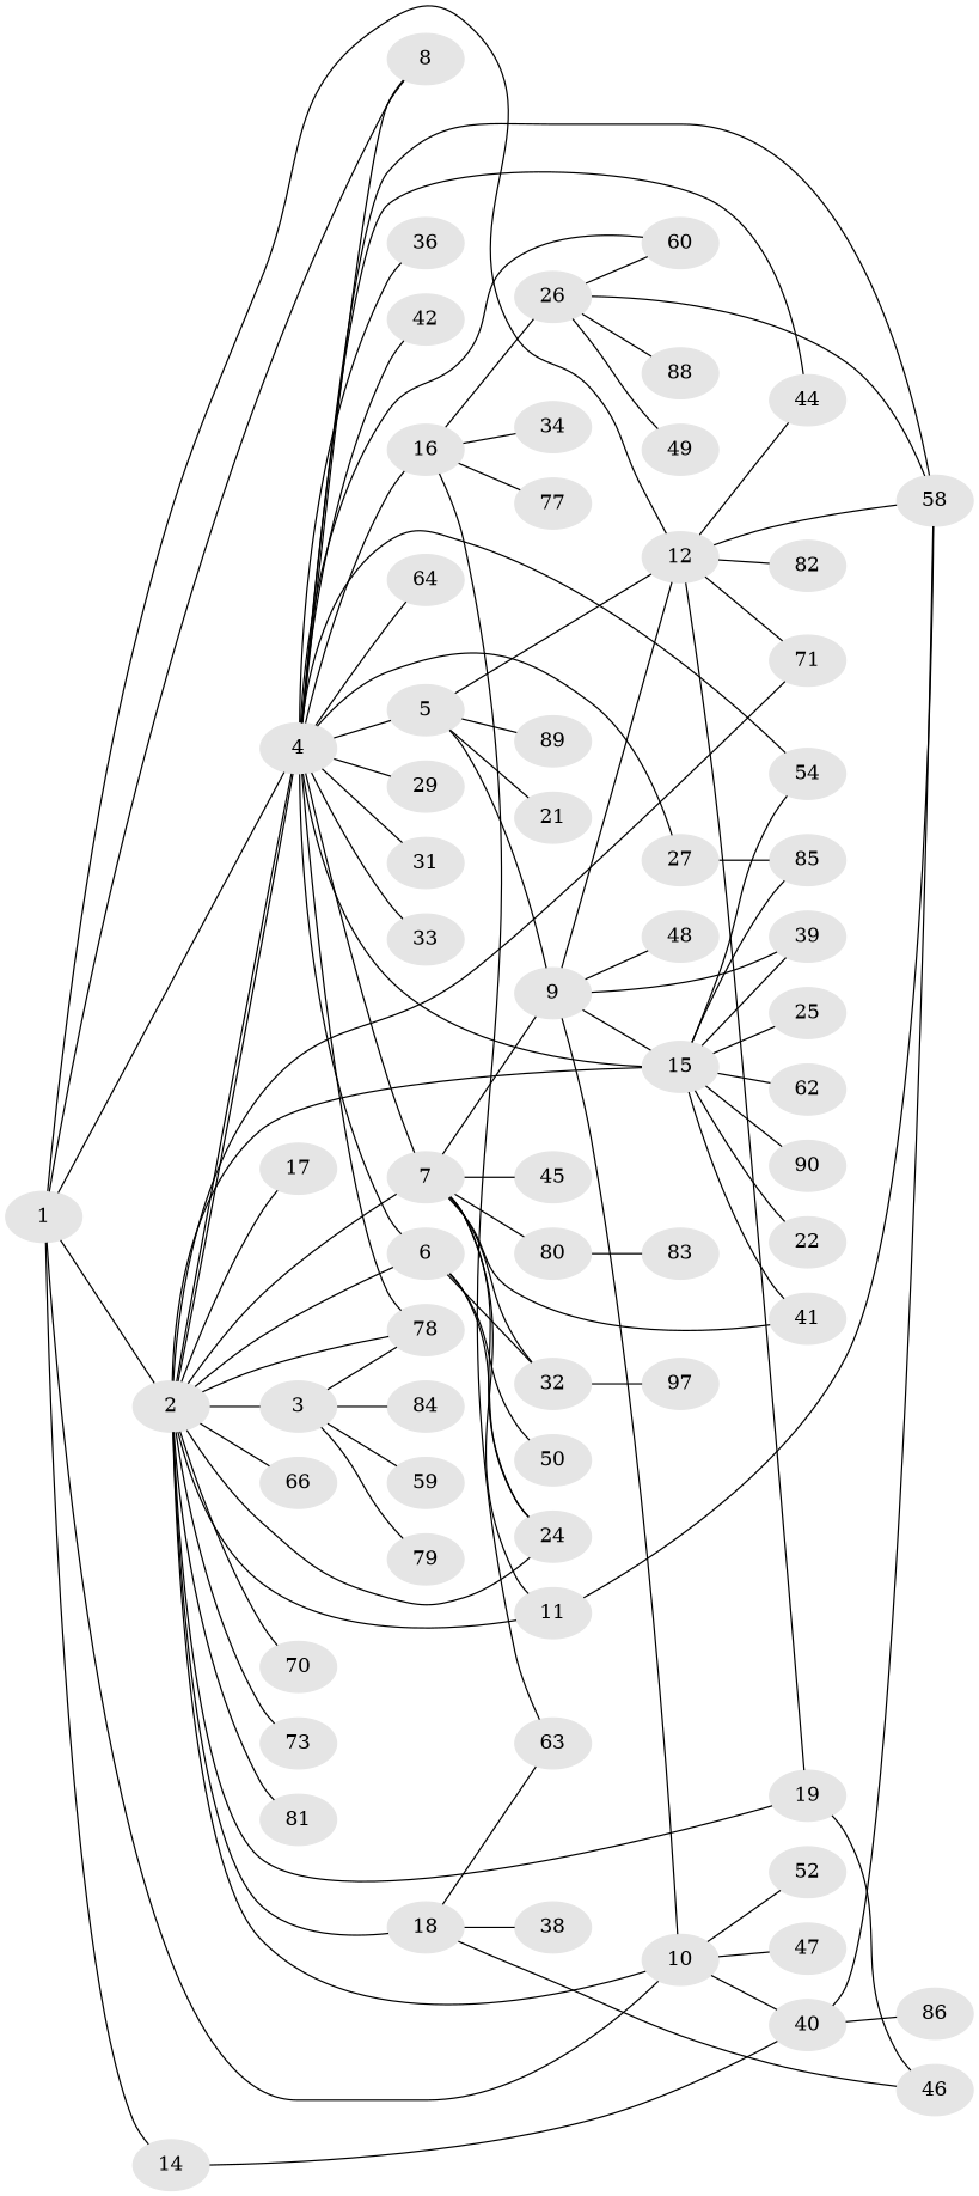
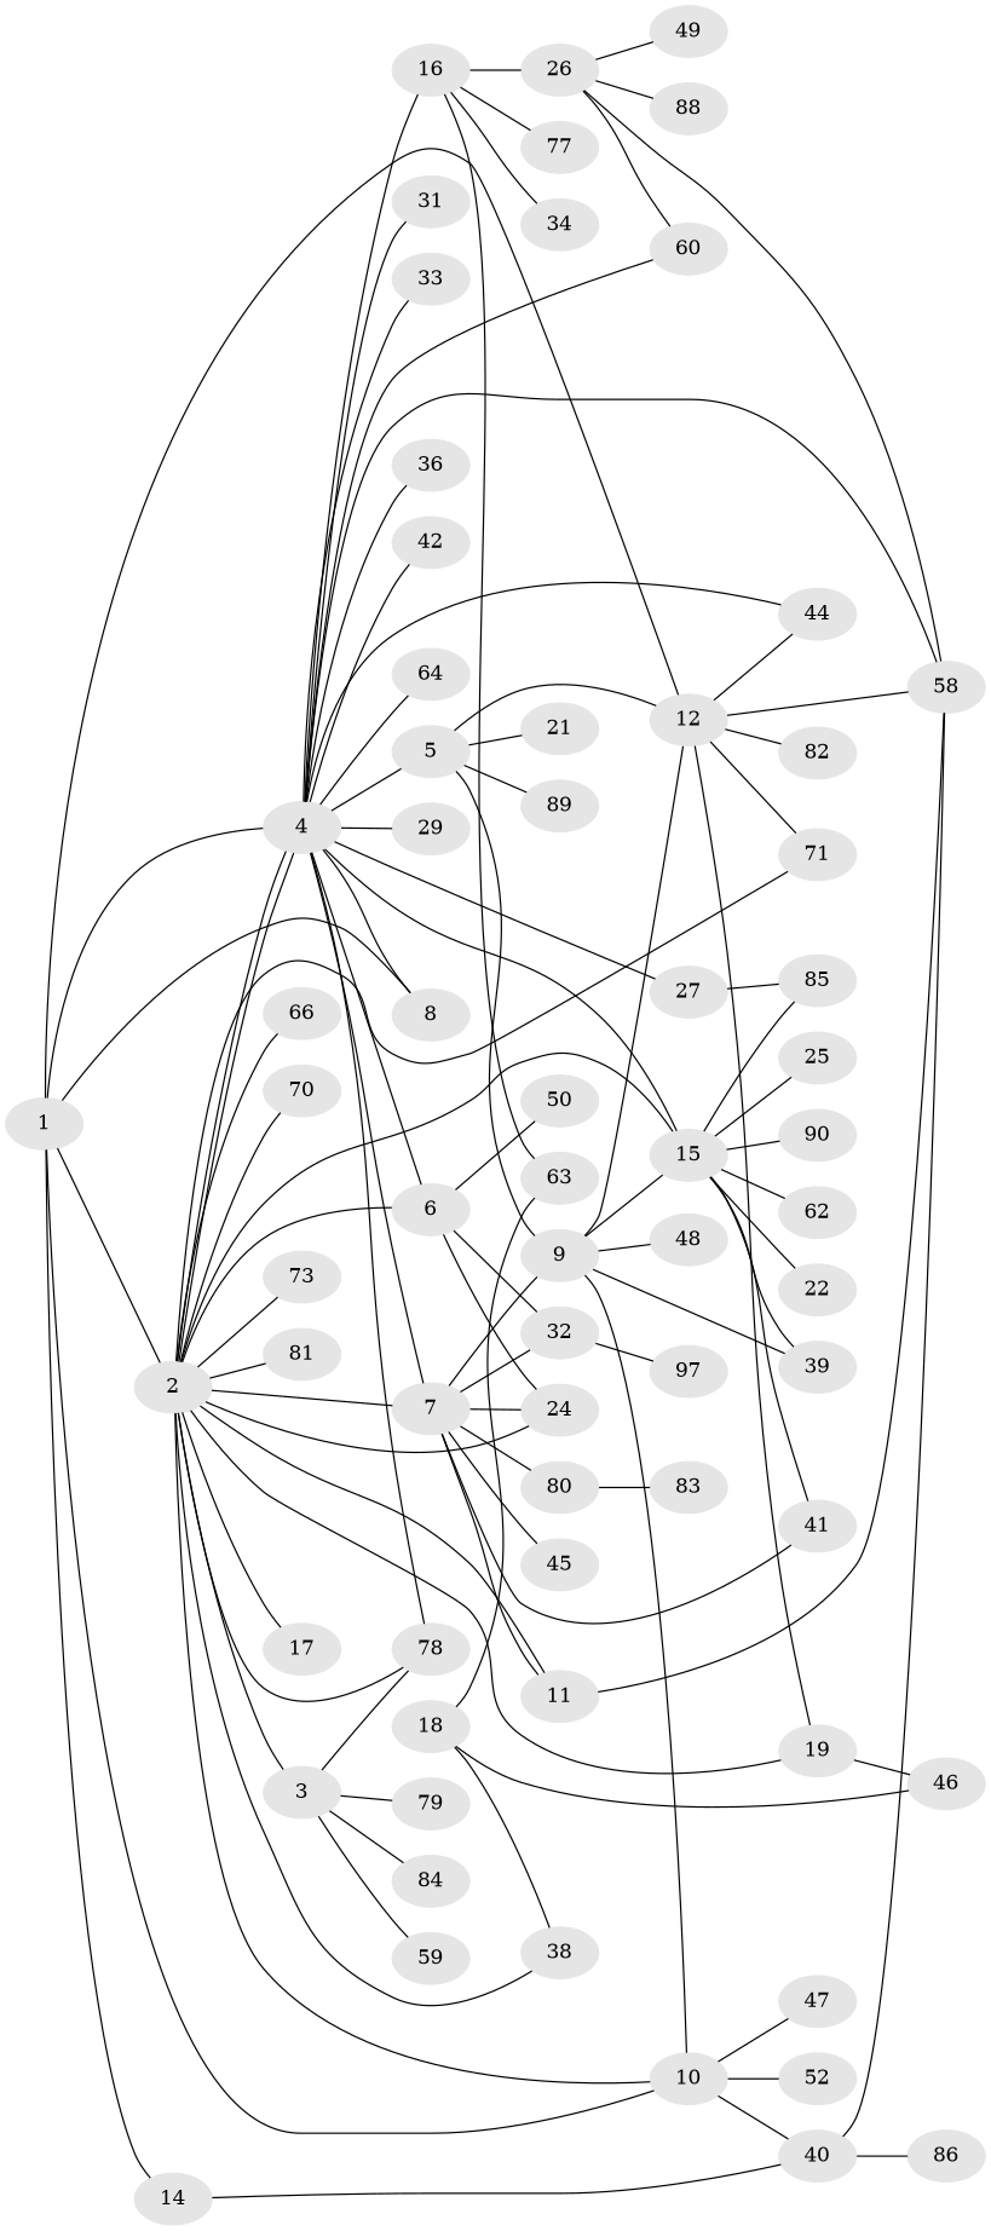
  graph {
    rankdir=LR
    node [color=gray90 style=filled]
    1 [super="+30"]
    2 [super="+65"]
    4 [super="+55"]
    8
    10 [super="+61"]
    12 [super="+57"]
    14
    3 [super="+43"]
    6 [super="+20"]
    7 [super="+28"]
    11 [super="+69"]
    15 [super="+75"]
    17
    18 [super="+23"]
    19 [super="+35"]
    24 [super="+67"]
    66
    70
    73
    78
    81
    71
    44
    5 [super="+53"]
    16
    27
    29
    31
    33
    36
    42
-   54 [super="+72"]
    58 [super="+91"]
    60
    64
    40 [super="+51"]
    47
    52
    82
    59
    79
    84
    32
    50
    9 [super="+13"]
    41
    45
    80 [super="+87"]
    39
    22
    25
    62
    85
    90
    63
    38
    46
    21
    89
    26 [super="+76"]
    34 [super="+74"]
    77
    48
    n64 [label=97 super="+56"]
    83
    86
    49
    88
    1 -- 2
    1 -- 4
    1 -- 8
    1 -- 10
    1 -- 12
    1 -- 14
    2 -- 4
    2 -- 4
    2 -- 10
    2 -- 3 [weight=2]
    2 -- 6
    2 -- 7
    2 -- 11
    2 -- 15
    2 -- 17
-   2 -- 18
+   2 -- 38
    2 -- 19
    2 -- 24
    2 -- 66
    2 -- 70
    2 -- 73
    2 -- 78
    2 -- 81
    2 -- 71
    4 -- 8
    4 -- 6 [weight=2]
    4 -- 7
    4 -- 15
    4 -- 78
    4 -- 44
    4 -- 5
    4 -- 16
    4 -- 27
    4 -- 29
    4 -- 31
    4 -- 33
    4 -- 36
    4 -- 42
-   4 -- 54
    4 -- 58
    4 -- 60
    4 -- 64
    10 -- 40
    10 -- 47
    10 -- 52
    12 -- 19
    12 -- 71
    12 -- 44
    12 -- 58
    12 -- 82
    14 -- 40
    3 -- 78
    3 -- 59
    3 -- 79
    3 -- 84
    6 -- 24
    6 -- 32
    6 -- 50
    7 -- 11
    7 -- 24
    7 -- 32
    7 -- 9
    7 -- 41
    7 -- 45
    7 -- 80
    11 -- 58
-   15 -- 54
    15 -- 41
    15 -- 39
    15 -- 22
    15 -- 25
    15 -- 62
    15 -- 85
    15 -- 90
    18 -- 63
    18 -- 38
    18 -- 46
    19 -- 46
    5 -- 12
    5 -- 9
    5 -- 21
    5 -- 89
    16 -- 63
    16 -- 26
    16 -- 34
    16 -- 77
    27 -- 85
    40 -- 58
    40 -- 86
    32 -- n64
    9 -- 10
    9 -- 12
    9 -- 15
    9 -- 39
    9 -- 48
    80 -- 83
    26 -- 58
    26 -- 60
    26 -- 49
    26 -- 88
  }
